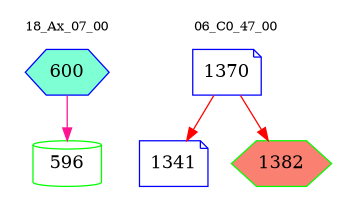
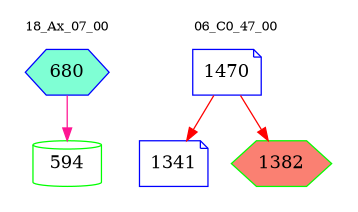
  digraph {
    node [color=blue fillcolor=white shape=hexagon style=filled]
    edge [color=red]
-   n1 [fillcolor=aquamarine label=600]
-   n2 [color=green label=596 shape=cylinder]
-   n3 [label=1370 shape=note]
+   n1 [fillcolor=aquamarine label=680]
+   n2 [color=green label=594 shape=cylinder]
+   n3 [label=1470 shape=note]
    n4 [label=1341 shape=note]
    n5 [color=green fillcolor=salmon label=1382]
    subgraph cluster_1 {
      color=white
      fontsize=10
      label="18_Ax_07_00"
      n1
      n2
    }
    subgraph cluster_2 {
      color=white
      fontsize=10
      label="06_C0_47_00"
      n3
      n4
      n5
    }
    n1 -> n2 [color=deeppink]
    n3 -> n4
    n3 -> n5
  }
